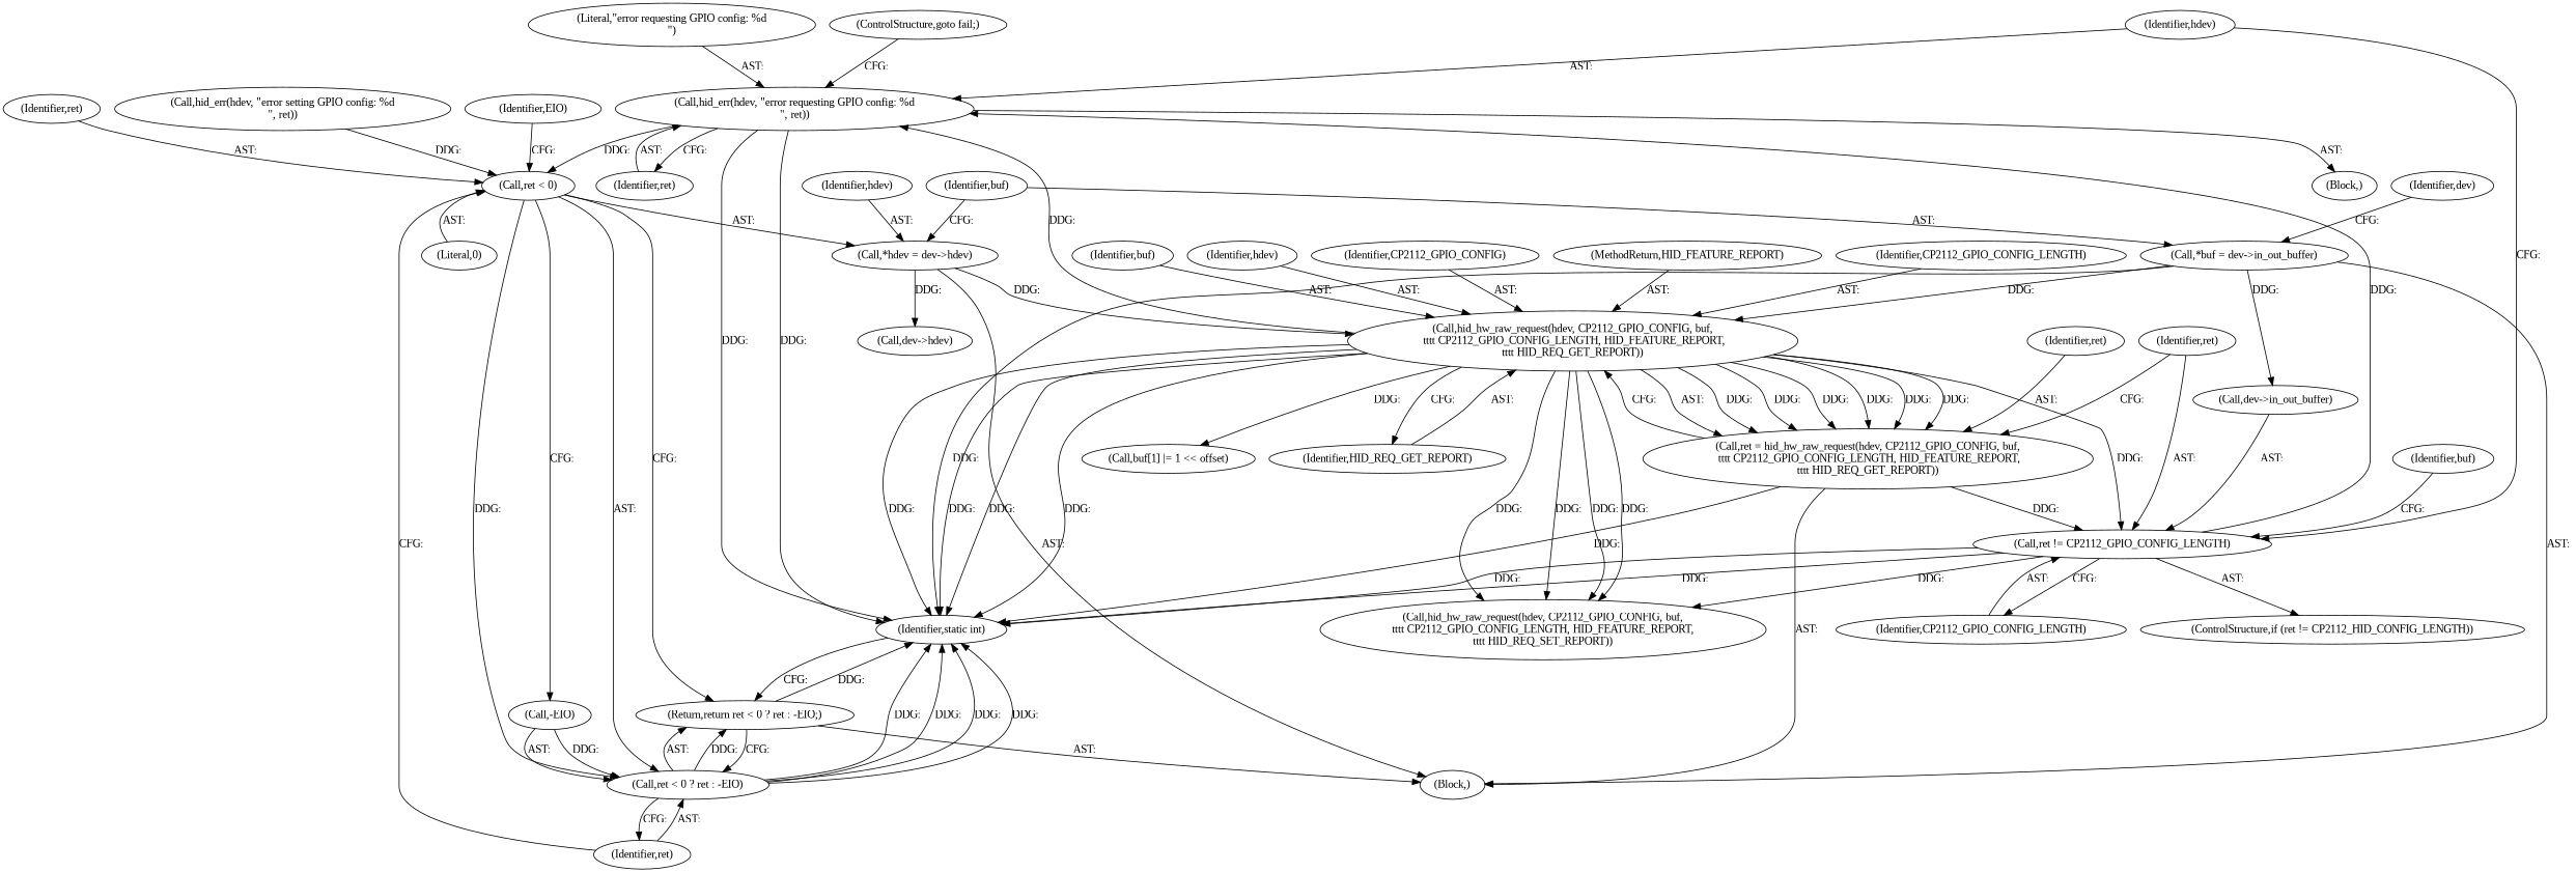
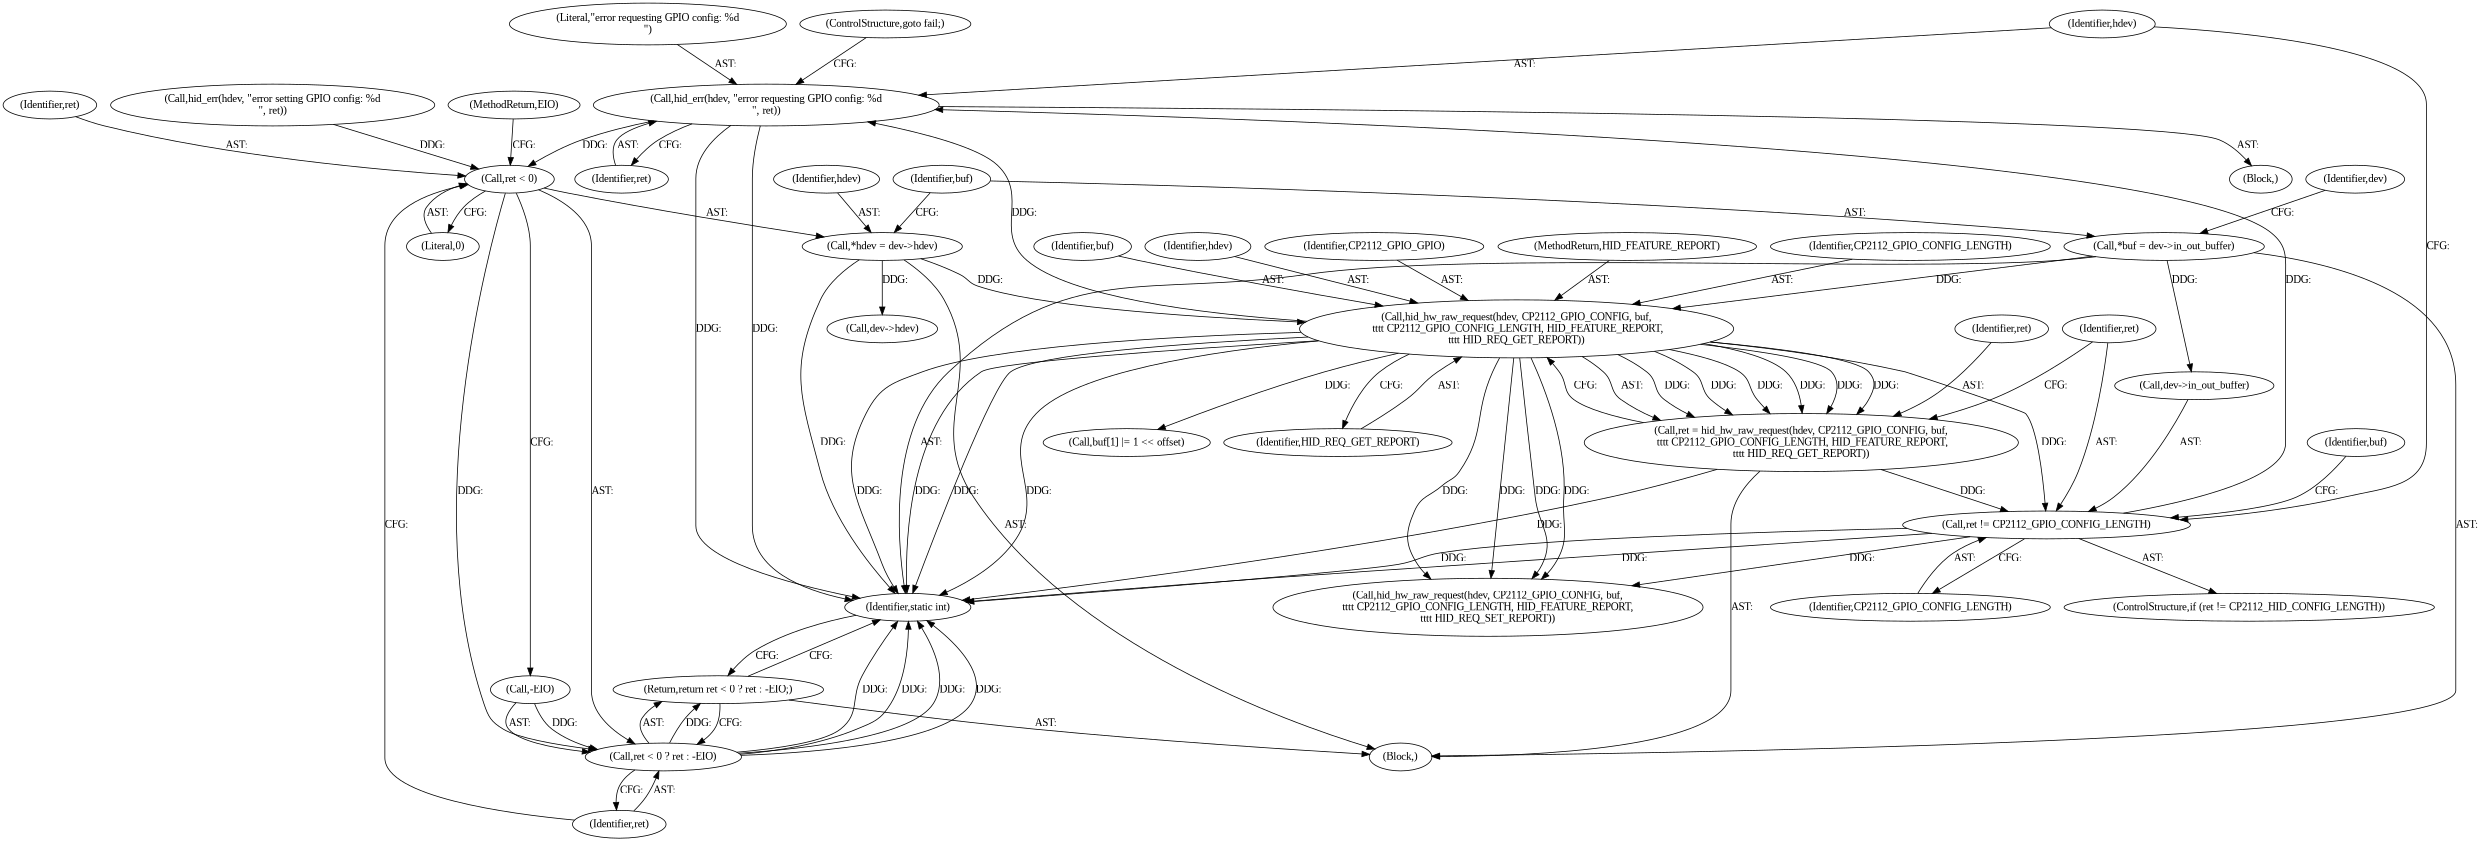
  digraph {
    fontname="Liberation Serif"
    node [fontname="Liberation Serif"]
    edge [fontname="Liberation Serif"]
    n1 [label="(Call,hid_err(hdev, \"error requesting GPIO config: %d\n\", ret))"]
    n2 [label="(Call,ret < 0)"]
    n3 [label="(Block,)"]
    n4 [label="(Identifier,ret)"]
    n5 [label="(Identifier,static int)"]
    n6 [label="(Call,*hdev = dev->hdev)"]
    n7 [label="(Call,ret < 0 ? ret : -EIO)"]
    n8 [label="(Literal,0)"]
    n9 [label="(Call,-EIO)"]
    n10 [label="(Return,return ret < 0 ? ret : -EIO;)"]
    n11 [label="(Call,hid_hw_raw_request(hdev, CP2112_GPIO_CONFIG, buf,\n \t\t\t\t CP2112_GPIO_CONFIG_LENGTH, HID_FEATURE_REPORT,\n\t\t\t\t HID_REQ_GET_REPORT))"]
    n12 [label="(Call,ret != CP2112_GPIO_CONFIG_LENGTH)"]
    n13 [label="(Call,ret = hid_hw_raw_request(hdev, CP2112_GPIO_CONFIG, buf,\n \t\t\t\t CP2112_GPIO_CONFIG_LENGTH, HID_FEATURE_REPORT,\n\t\t\t\t HID_REQ_GET_REPORT))"]
    n14 [label="(Call,buf[1] |= 1 << offset)"]
    n15 [label="(Identifier,HID_REQ_GET_REPORT)"]
    n16 [label="(Call,hid_hw_raw_request(hdev, CP2112_GPIO_CONFIG, buf,\n\t\t\t\t CP2112_GPIO_CONFIG_LENGTH, HID_FEATURE_REPORT,\n\t\t\t\t HID_REQ_SET_REPORT))"]
    n17 [label="(Identifier,CP2112_GPIO_CONFIG_LENGTH)"]
    n18 [label="(ControlStructure,if (ret != CP2112_HID_CONFIG_LENGTH))"]
    n19 [label="(Block,)"]
    n20 [label="(Call,dev->hdev)"]
    n21 [label="(Call,*buf = dev->in_out_buffer)"]
    n22 [label="(Call,dev->in_out_buffer)"]
    n23 [label="(Identifier,ret)"]
    n24 [label="(Identifier,CP2112_GPIO_CONFIG_LENGTH)"]
    n25 [label="(Identifier,ret)"]
    n26 [label="(Identifier,buf)"]
    n27 [label="(Identifier,buf)"]
    n28 [label="(Identifier,ret)"]
    n29 [label="(Call,hid_err(hdev, \"error setting GPIO config: %d\n\", ret))"]
    n30 [label="(Identifier,hdev)"]
    n31 [label="(Identifier,dev)"]
-   n32 [label="(Identifier,CP2112_GPIO_CONFIG)"]
+   n32 [label="(Identifier,CP2112_GPIO_GPIO)"]
    n33 [label="(Identifier,hdev)"]
    n34 [label="(Literal,\"error requesting GPIO config: %d\n\")"]
    n35 [label="(ControlStructure,goto fail;)"]
    n36 [label="(Identifier,buf)"]
    n37 [label="(Identifier,hdev)"]
    n38 [label="(Identifier,ret)"]
-   n39 [label="(Identifier,EIO)"]
+   n39 [label="(MethodReturn,EIO)"]
    n40 [label="(MethodReturn,HID_FEATURE_REPORT)"]
    n1 -> n2 [label="DDG: "]
    n1 -> n3 [label="AST: "]
    n1 -> n4 [label="CFG: "]
    n1 -> n5 [label="DDG: "]
    n1 -> n5 [label="DDG: "]
    n2 -> n6 [label="AST: "]
    n2 -> n7 [label="AST: "]
    n2 -> n7 [label="DDG: "]
-   n2 -> n10 [label="CFG: "]
+   n2 -> n8 [label="CFG: "]
    n2 -> n9 [label="CFG: "]
    n4 -> n1 [label="AST: "]
    n5 -> n10 [label="CFG: "]
+   n6 -> n5 [label="DDG: "]
    n6 -> n11 [label="DDG: "]
    n6 -> n19 [label="AST: "]
    n6 -> n20 [label="DDG: "]
    n7 -> n5 [label="DDG: "]
    n7 -> n5 [label="DDG: "]
    n7 -> n5 [label="DDG: "]
    n7 -> n5 [label="DDG: "]
    n7 -> n10 [label="AST: "]
    n7 -> n10 [label="DDG: "]
    n7 -> n23 [label="CFG: "]
    n8 -> n2 [label="AST: "]
    n9 -> n7 [label="AST: "]
    n9 -> n7 [label="DDG: "]
-   n10 -> n5 [label="DDG: "]
+   n10 -> n5 [label="CFG: "]
    n10 -> n7 [label="CFG: "]
    n10 -> n19 [label="AST: "]
    n11 -> n1 [label="DDG: "]
    n11 -> n5 [label="DDG: "]
    n11 -> n5 [label="DDG: "]
    n11 -> n5 [label="DDG: "]
    n11 -> n5 [label="DDG: "]
    n11 -> n12 [label="DDG: "]
    n11 -> n13 [label="AST: "]
    n11 -> n13 [label="DDG: "]
    n11 -> n13 [label="DDG: "]
    n11 -> n13 [label="DDG: "]
    n11 -> n13 [label="DDG: "]
    n11 -> n13 [label="DDG: "]
    n11 -> n13 [label="DDG: "]
    n11 -> n14 [label="DDG: "]
    n11 -> n15 [label="CFG: "]
    n11 -> n16 [label="DDG: "]
    n11 -> n16 [label="DDG: "]
    n11 -> n16 [label="DDG: "]
    n11 -> n16 [label="DDG: "]
    n12 -> n1 [label="DDG: "]
    n12 -> n5 [label="DDG: "]
    n12 -> n5 [label="DDG: "]
    n12 -> n16 [label="DDG: "]
    n12 -> n17 [label="CFG: "]
    n12 -> n18 [label="AST: "]
    n13 -> n5 [label="DDG: "]
    n13 -> n11 [label="CFG: "]
    n13 -> n12 [label="DDG: "]
    n13 -> n19 [label="AST: "]
    n15 -> n11 [label="AST: "]
    n17 -> n12 [label="AST: "]
-   n21 -> n5 [label="DDG: "]
+   n21 -> n5 [label="AST: "]
    n21 -> n11 [label="DDG: "]
    n21 -> n19 [label="AST: "]
    n21 -> n22 [label="DDG: "]
    n22 -> n12 [label="AST: "]
    n23 -> n2 [label="CFG: "]
    n23 -> n7 [label="AST: "]
    n24 -> n11 [label="AST: "]
    n25 -> n2 [label="AST: "]
    n26 -> n12 [label="CFG: "]
    n27 -> n11 [label="AST: "]
    n28 -> n13 [label="AST: "]
    n29 -> n2 [label="DDG: "]
    n30 -> n11 [label="AST: "]
    n31 -> n21 [label="CFG: "]
    n32 -> n11 [label="AST: "]
    n33 -> n6 [label="AST: "]
    n34 -> n1 [label="AST: "]
    n35 -> n1 [label="CFG: "]
    n36 -> n6 [label="CFG: "]
    n36 -> n21 [label="AST: "]
    n37 -> n1 [label="AST: "]
    n37 -> n12 [label="CFG: "]
    n38 -> n12 [label="AST: "]
    n38 -> n13 [label="CFG: "]
    n39 -> n2 [label="CFG: "]
    n40 -> n11 [label="AST: "]
  }
